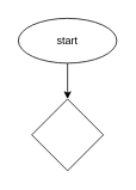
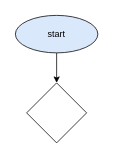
  <mxCell id="0" />
  <mxCell id="1" parent="0" />
  <mxCell id="2" style="edgeStyle=orthogonalEdgeStyle;rounded=0;orthogonalLoop=1;jettySize=auto;html=1;entryX=0.5;entryY=0;entryDx=0;entryDy=0;" edge="1" parent="1" source="3" target="5"><mxGeometry relative="1" as="geometry" /></mxCell>
- <mxCell id="3" value="start" style="ellipse;whiteSpace=wrap;html=1;" vertex="1" parent="1"><mxGeometry x="20" y="20" width="110" height="50" as="geometry" /></mxCell>
+ <mxCell id="3" value="start" style="ellipse;whiteSpace=wrap;html=1;fillColor=#dae8fc;" vertex="1" parent="1"><mxGeometry x="20" y="20" width="110" height="50" as="geometry" /></mxCell>
  <mxCell id="4" style="edgeStyle=orthogonalEdgeStyle;rounded=0;orthogonalLoop=1;jettySize=auto;html=1;exitX=0.5;exitY=1;exitDx=0;exitDy=0;" edge="1" parent="1" source="3" target="3"><mxGeometry relative="1" as="geometry" /></mxCell>
  <mxCell id="5" value="" style="rhombus;whiteSpace=wrap;html=1;" vertex="1" parent="1"><mxGeometry x="35" y="110" width="80" height="80" as="geometry" /></mxCell>
